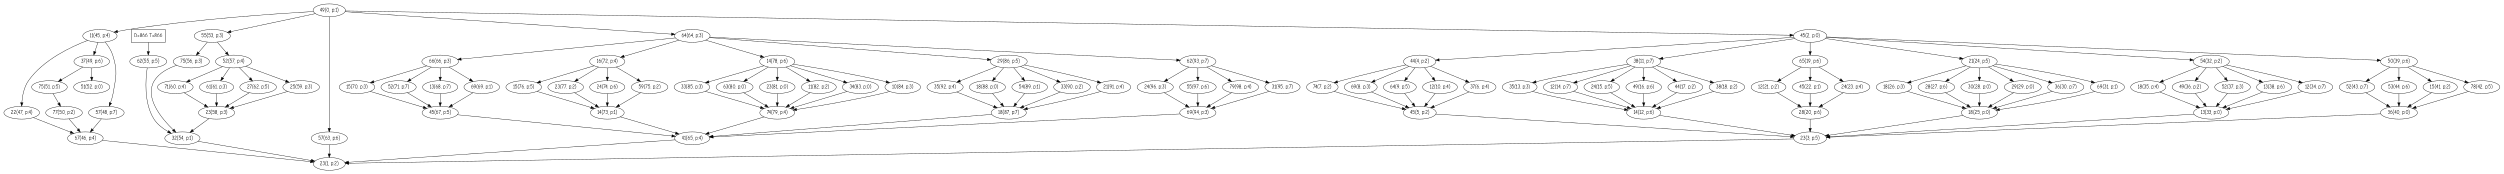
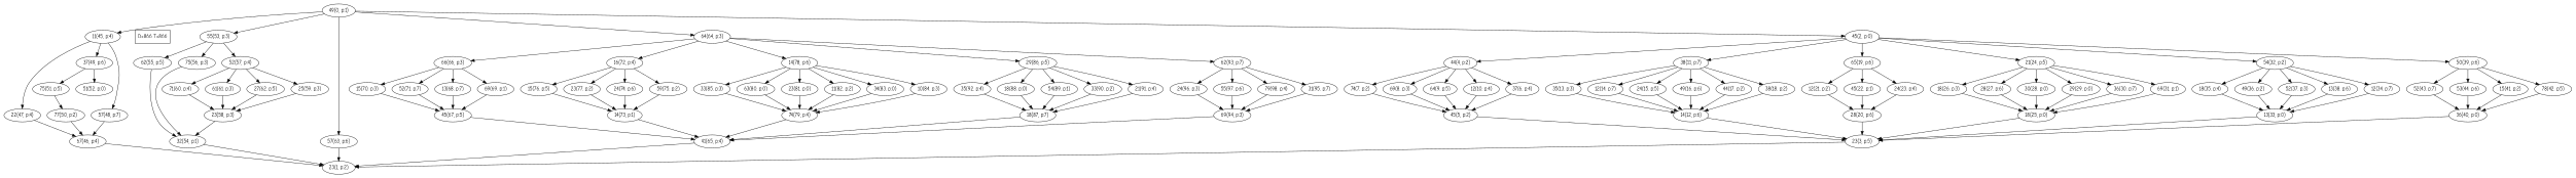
  digraph {
    fontname="Comic Neue"
    node [fontname="Comic Neue"]
    edge [fontname="Comic Neue"]
    n1 [label="D=866 T=866" shape=box]
    n2 [label="49(0, p:1)"]
    n3 [label="45(2, p:0)"]
    n4 [label="11(45, p:4)"]
    n5 [label="55(53, p:3)"]
    n6 [label="57(63, p:6)"]
    n7 [label="64(64, p:3)"]
    n8 [label="44(4, p:2)"]
    n9 [label="38(11, p:7)"]
    n10 [label="65(19, p:6)"]
    n11 [label="21(24, p:5)"]
    n12 [label="54(32, p:2)"]
    n13 [label="50(39, p:6)"]
    n14 [label="22(47, p:4)"]
    n15 [label="57(48, p:7)"]
    n16 [label="37(49, p:6)"]
    n17 [label="62(55, p:5)"]
    n18 [label="75(56, p:3)"]
    n19 [label="52(57, p:4)"]
    n20 [label="23(1, p:2)"]
    n21 [label="66(66, p:3)"]
    n22 [label="16(72, p:4)"]
    n23 [label="14(78, p:6)"]
    n24 [label="29(86, p:5)"]
    n25 [label="62(93, p:7)"]
    n26 [label="37(6, p:4)"]
    n27 [label="74(7, p:2)"]
    n28 [label="69(8, p:3)"]
    n29 [label="64(9, p:5)"]
    n30 [label="12(10, p:4)"]
    n31 [label="35(13, p:3)"]
    n32 [label="12(14, p:7)"]
    n33 [label="24(15, p:5)"]
    n34 [label="49(16, p:6)"]
    n35 [label="44(17, p:2)"]
    n36 [label="38(18, p:2)"]
    n37 [label="12(21, p:2)"]
    n38 [label="45(22, p:1)"]
    n39 [label="24(23, p:4)"]
    n40 [label="18(26, p:3)"]
    n41 [label="28(27, p:6)"]
    n42 [label="30(28, p:0)"]
    n43 [label="29(29, p:0)"]
    n44 [label="36(30, p:7)"]
    n45 [label="69(31, p:1)"]
    n46 [label="12(34, p:7)"]
    n47 [label="18(35, p:4)"]
    n48 [label="49(36, p:2)"]
    n49 [label="52(37, p:3)"]
    n50 [label="13(38, p:6)"]
    n51 [label="15(41, p:2)"]
    n52 [label="78(42, p:5)"]
    n53 [label="52(43, p:7)"]
    n54 [label="53(44, p:6)"]
    n55 [label="23(3, p:5)"]
    n56 [label="45(5, p:2)"]
    n57 [label="14(12, p:6)"]
    n58 [label="28(20, p:6)"]
    n59 [label="18(25, p:0)"]
    n60 [label="13(33, p:0)"]
    n61 [label="36(40, p:0)"]
    n62 [label="67(46, p:4)"]
    n63 [label="75(51, p:5)"]
    n64 [label="51(52, p:0)"]
    n65 [label="77(50, p:2)"]
    n66 [label="32(54, p:1)"]
    n67 [label="25(59, p:3)"]
    n68 [label="71(60, p:4)"]
    n69 [label="61(61, p:3)"]
    n70 [label="27(62, p:5)"]
    n71 [label="23(58, p:3)"]
    n72 [label="13(68, p:7)"]
    n73 [label="69(69, p:1)"]
    n74 [label="15(70, p:3)"]
    n75 [label="52(71, p:7)"]
    n76 [label="24(74, p:6)"]
    n77 [label="59(75, p:2)"]
    n78 [label="15(76, p:5)"]
    n79 [label="23(77, p:2)"]
    n80 [label="63(80, p:0)"]
    n81 [label="23(81, p:0)"]
    n82 [label="11(82, p:2)"]
    n83 [label="34(83, p:0)"]
    n84 [label="10(84, p:3)"]
    n85 [label="33(85, p:3)"]
    n86 [label="18(88, p:0)"]
    n87 [label="54(89, p:1)"]
    n88 [label="33(90, p:2)"]
    n89 [label="21(91, p:4)"]
    n90 [label="35(92, p:4)"]
    n91 [label="31(95, p:7)"]
    n92 [label="24(96, p:3)"]
    n93 [label="55(97, p:6)"]
    n94 [label="79(98, p:4)"]
    n95 [label="41(65, p:4)"]
    n96 [label="45(67, p:5)"]
    n97 [label="14(73, p:1)"]
    n98 [label="74(79, p:4)"]
    n99 [label="18(87, p:7)"]
    n100 [label="69(94, p:3)"]
    n2 -> n3
    n2 -> n4
    n2 -> n5
    n2 -> n6
    n2 -> n7
    n3 -> n8
    n3 -> n9
    n3 -> n10
    n3 -> n11
    n3 -> n12
    n3 -> n13
    n4 -> n14
    n4 -> n15
    n4 -> n16
-   n1 -> n17
+   n5 -> n17
    n5 -> n18
    n5 -> n19
    n6 -> n20
    n7 -> n21
    n7 -> n22
    n7 -> n23
    n7 -> n24
    n7 -> n25
    n8 -> n26
    n8 -> n27
    n8 -> n28
    n8 -> n29
    n8 -> n30
    n9 -> n31
    n9 -> n32
    n9 -> n33
    n9 -> n34
    n9 -> n35
    n9 -> n36
    n10 -> n37
    n10 -> n38
    n10 -> n39
    n11 -> n40
    n11 -> n41
    n11 -> n42
    n11 -> n43
    n11 -> n44
    n11 -> n45
    n12 -> n46
    n12 -> n47
    n12 -> n48
    n12 -> n49
    n12 -> n50
    n13 -> n51
    n13 -> n52
    n13 -> n53
    n13 -> n54
    n14 -> n62
    n15 -> n62
    n16 -> n63
    n16 -> n64
    n17 -> n66
    n18 -> n66
    n19 -> n67
    n19 -> n68
    n19 -> n69
    n19 -> n70
    n21 -> n72
    n21 -> n73
    n21 -> n74
    n21 -> n75
    n22 -> n76
    n22 -> n77
    n22 -> n78
    n22 -> n79
    n23 -> n80
    n23 -> n81
    n23 -> n82
    n23 -> n83
    n23 -> n84
    n23 -> n85
    n24 -> n86
    n24 -> n87
    n24 -> n88
    n24 -> n89
    n24 -> n90
    n25 -> n91
    n25 -> n92
    n25 -> n93
    n25 -> n94
    n26 -> n56
    n27 -> n56
    n28 -> n56
    n29 -> n56
    n30 -> n56
    n31 -> n57
    n32 -> n57
    n33 -> n57
    n34 -> n57
    n35 -> n57
    n36 -> n57
    n37 -> n58
    n38 -> n58
    n39 -> n58
    n40 -> n59
    n41 -> n59
    n42 -> n59
    n43 -> n59
    n44 -> n59
    n45 -> n59
    n46 -> n60
    n47 -> n60
    n48 -> n60
    n49 -> n60
    n50 -> n60
    n51 -> n61
    n52 -> n61
    n53 -> n61
    n54 -> n61
    n55 -> n20
    n56 -> n55
    n57 -> n55
    n58 -> n55
    n59 -> n55
    n60 -> n55
    n61 -> n55
    n62 -> n20
    n63 -> n65
    n65 -> n62
    n66 -> n20
    n67 -> n71
    n68 -> n71
    n69 -> n71
    n70 -> n71
    n71 -> n66
    n72 -> n96
    n73 -> n96
    n74 -> n96
    n75 -> n96
    n76 -> n97
    n77 -> n97
    n78 -> n97
    n79 -> n97
    n80 -> n98
    n81 -> n98
    n82 -> n98
    n83 -> n98
    n84 -> n98
    n85 -> n98
    n86 -> n99
    n87 -> n99
    n88 -> n99
    n89 -> n99
    n90 -> n99
    n91 -> n100
    n92 -> n100
    n93 -> n100
    n94 -> n100
    n95 -> n20
    n96 -> n95
    n97 -> n95
    n98 -> n95
    n99 -> n95
    n100 -> n95
  }
